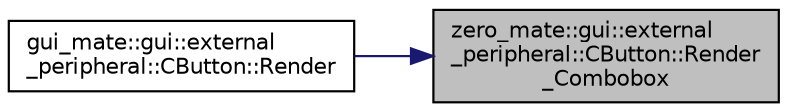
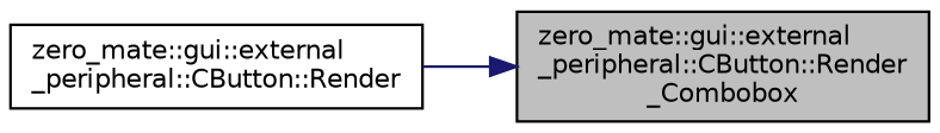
  digraph {
    rankdir=RL
    node [color=black fontname=Helvetica fontsize=10 shape=record]
    n1 [fillcolor=grey75 fontcolor=black height=0.2 label="zero_mate::gui::external\l_peripheral::CButton::Render\l_Combobox" style=filled width=0.4]
-   n2 [height=0.2 label="gui_mate::gui::external\l_peripheral::CButton::Render" width=0.4]
+   n2 [height=0.2 label="zero_mate::gui::external\l_peripheral::CButton::Render" width=0.4]
    n1 -> n2 [color=midnightblue dir=back fontname=Helvetica fontsize=10 labelfontname=Helvetica labelfontsize=10 style=solid]
  }
